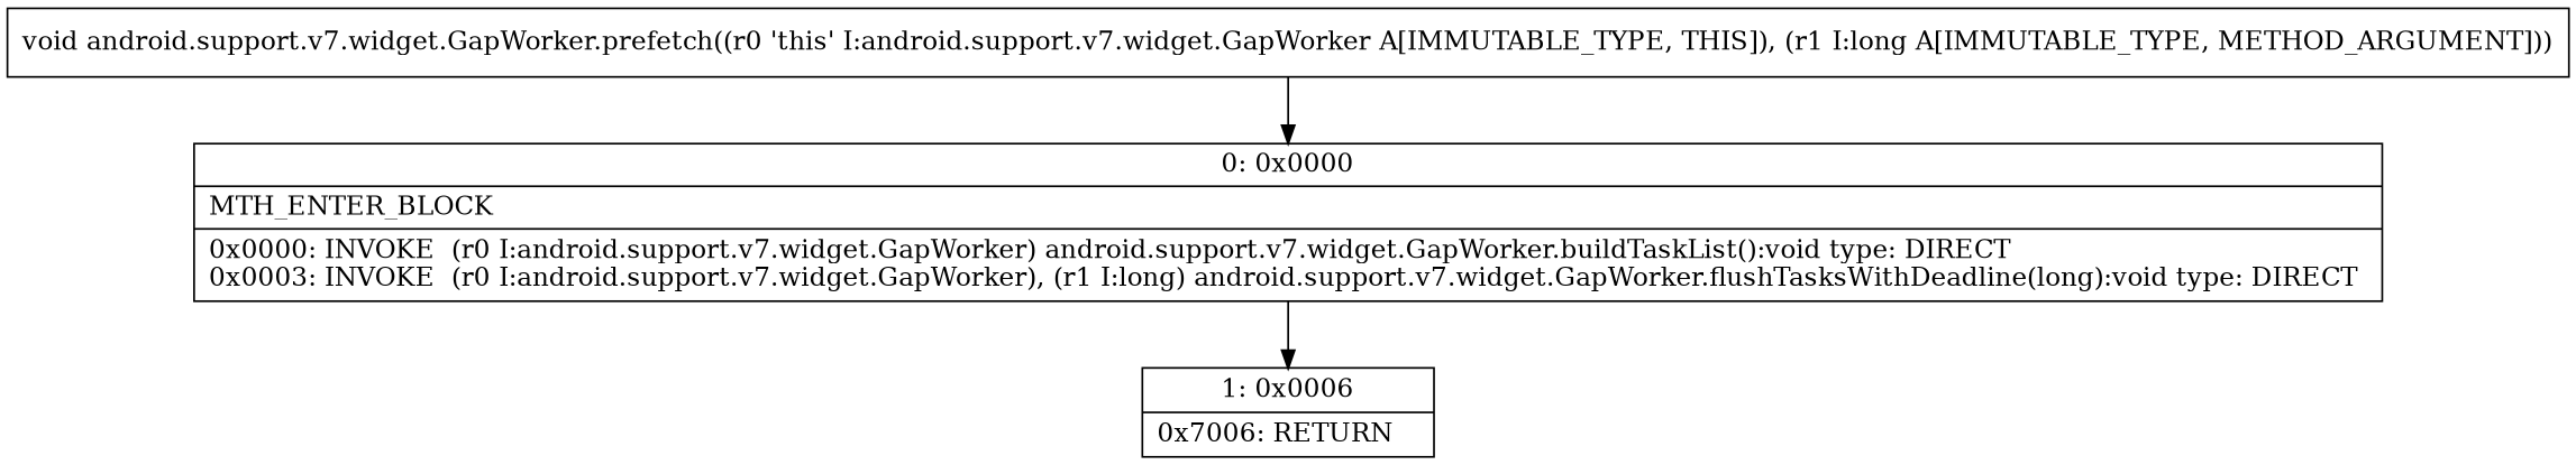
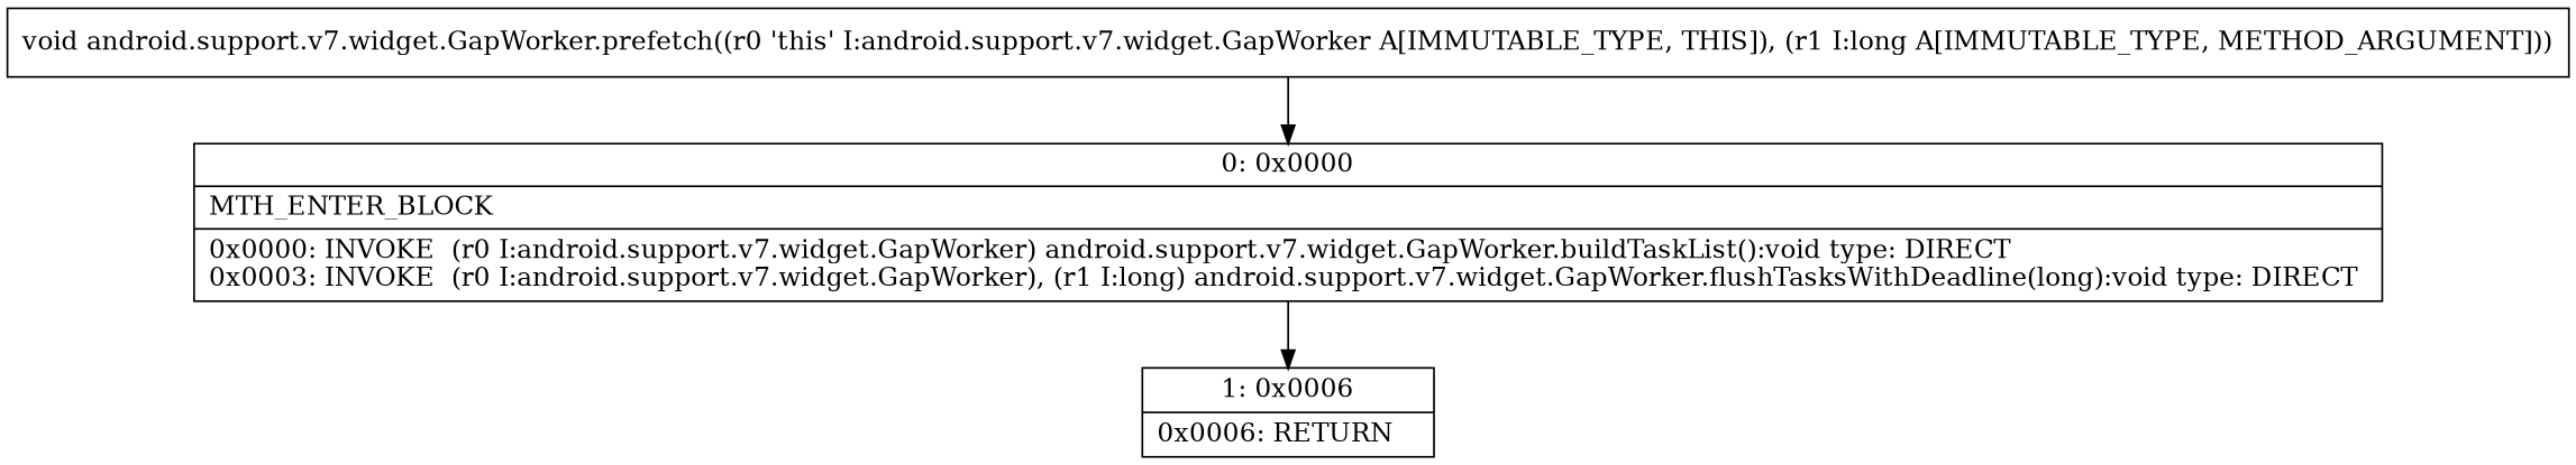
  digraph {
    node [shape=record]
    n1 [label="{0\:\ 0x0000|MTH_ENTER_BLOCK\l|0x0000: INVOKE  (r0 I:android.support.v7.widget.GapWorker) android.support.v7.widget.GapWorker.buildTaskList():void type: DIRECT \l0x0003: INVOKE  (r0 I:android.support.v7.widget.GapWorker), (r1 I:long) android.support.v7.widget.GapWorker.flushTasksWithDeadline(long):void type: DIRECT \l}"]
-   n2 [label="{1\:\ 0x0006|0x7006: RETURN   \l}"]
+   n2 [label="{1\:\ 0x0006|0x0006: RETURN   \l}"]
    n3 [label="{void android.support.v7.widget.GapWorker.prefetch((r0 'this' I:android.support.v7.widget.GapWorker A[IMMUTABLE_TYPE, THIS]), (r1 I:long A[IMMUTABLE_TYPE, METHOD_ARGUMENT])) }"]
    n1 -> n2
    n3 -> n1
  }
